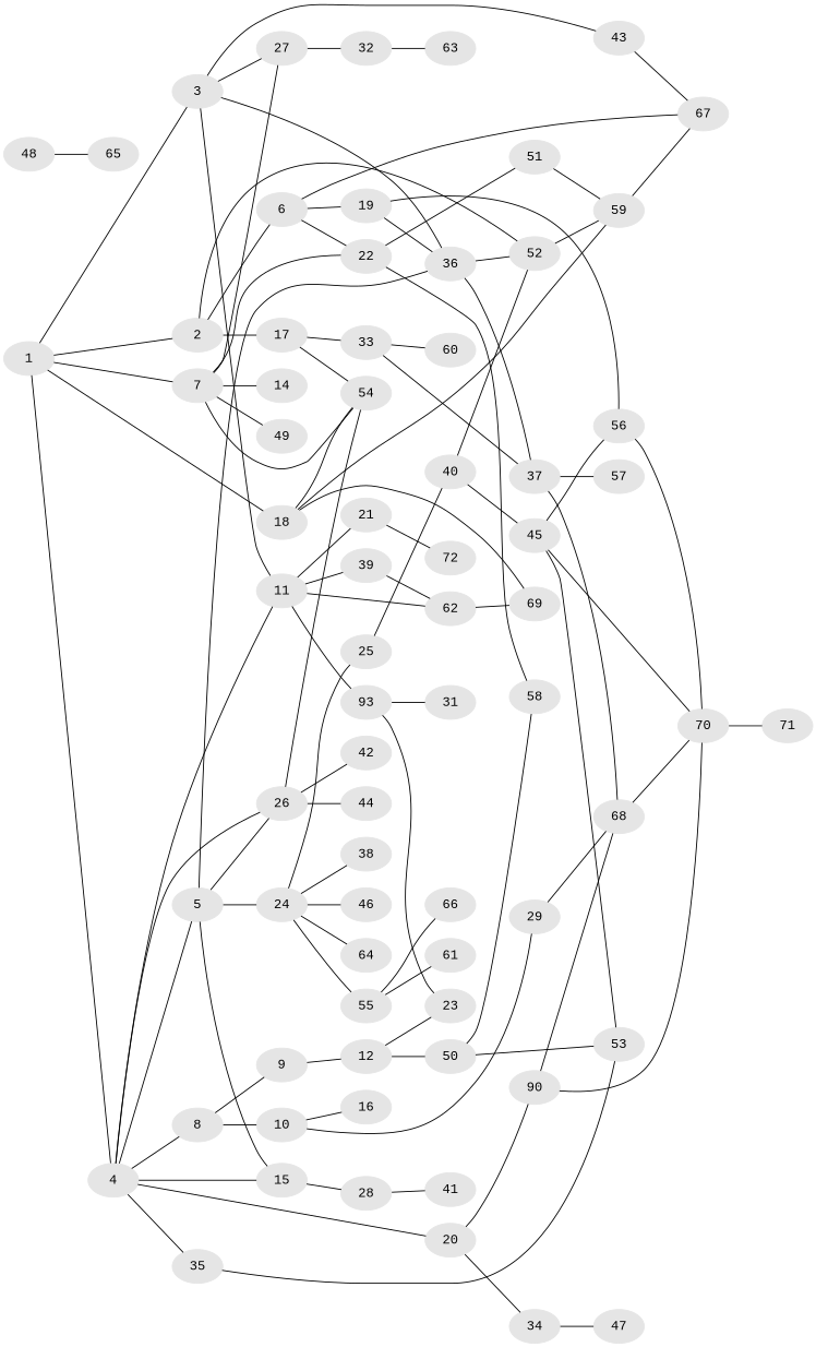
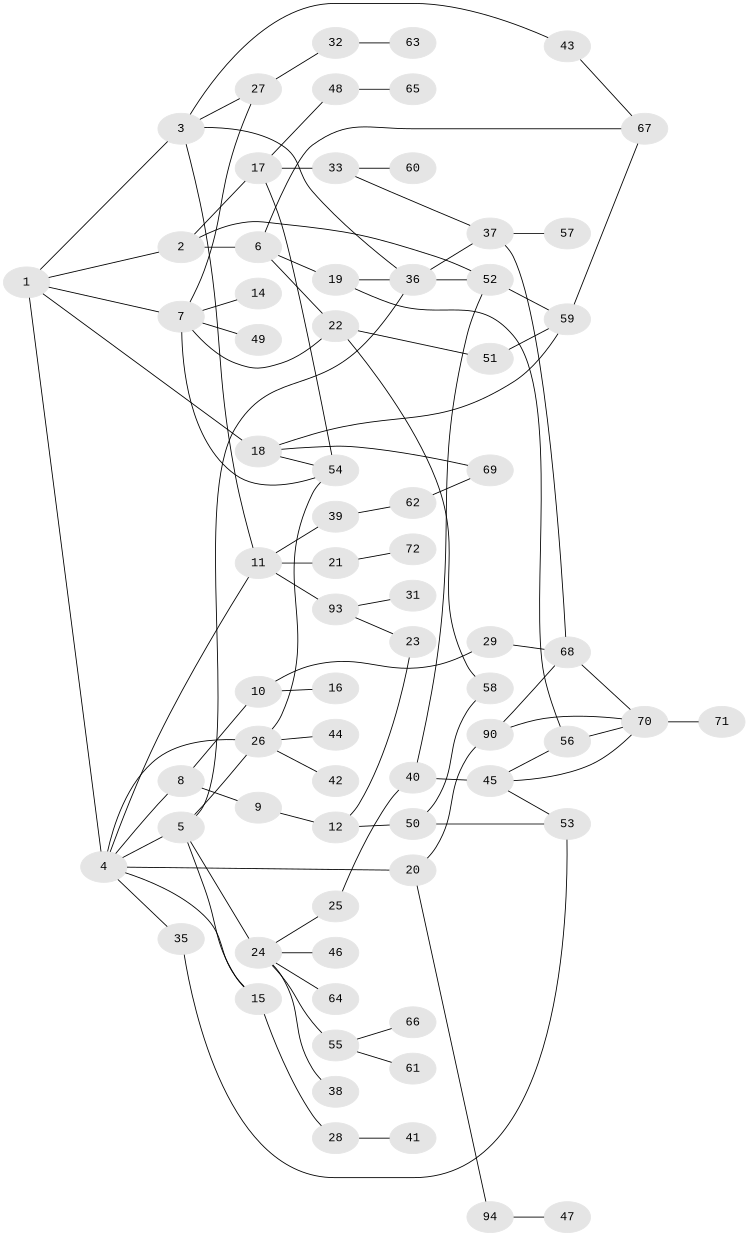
  graph {
    fontname="Liberation Mono"
    rankdir=LR
    node [color=gray90 fontname="Liberation Mono" style=filled]
    edge [fontname="Liberation Mono" weight=1.0]
    1
    2
    3
    4
    7
    18
    6
    17
    52
    11
    27
    36
    43
    5
    8
    15
    20
    26
    35
    22
    14
    49
    54
    59
    69
    19
    67
    33
    48
    n30 [label=93]
    21
    39
    62
    32
    37
    24
    9
    10
    28
    n40 [label=90]
-   34
+   34 [label=94]
    42
    44
    53
    25
    38
    46
    55
    64
    56
    51
    58
    63
    12
    16
    29
    23
    50
    68
    31
    72
    41
    60
    65
    70
    47
    40
    61
    66
    45
    71
    57
    1 -- 2 [weight=2.0]
    1 -- 3
    1 -- 4
    1 -- 7
    1 -- 18
    2 -- 6
    2 -- 17
    2 -- 52
    3 -- 11
    3 -- 27
    3 -- 36
    3 -- 43
    4 -- 11
    4 -- 5
    4 -- 8
    4 -- 15
    4 -- 20
    4 -- 26
    4 -- 35 [weight=4.0]
    7 -- 27
    7 -- 22
    7 -- 14
    7 -- 49
    7 -- 54
    18 -- 54
    18 -- 59
    18 -- 69
    6 -- 22
    6 -- 19
    6 -- 67
    17 -- 54
    17 -- 33
+   17 -- 48
    52 -- 59
    11 -- n30
    11 -- 21
    11 -- 39
-   11 -- 62
    27 -- 32
    36 -- 52
    36 -- 37
    43 -- 67
    5 -- 36
    5 -- 15
    5 -- 26
    5 -- 24
    8 -- 9
    8 -- 10 [weight=2.0]
    15 -- 28
    20 -- n40
    20 -- 34
    26 -- 54
    26 -- 42
    26 -- 44
    35 -- 53
    22 -- 51
    22 -- 58
    59 -- 67
    19 -- 36
    19 -- 56
    33 -- 37
    33 -- 60 [weight=2.0]
    48 -- 65
    n30 -- 23
    n30 -- 31
    21 -- 72
    39 -- 62
    62 -- 69
    32 -- 63
    37 -- 68
    37 -- 57 [weight=2.0]
    24 -- 25
    24 -- 38
    24 -- 46
    24 -- 55
    24 -- 64
    9 -- 12
    10 -- 16
    10 -- 29
    28 -- 41
    n40 -- 68
    n40 -- 70
    34 -- 47
    25 -- 40
    55 -- 61
    55 -- 66
    56 -- 70
    51 -- 59
    12 -- 23
    12 -- 50
    29 -- 68
    50 -- 53
    50 -- 58
    68 -- 70
    70 -- 71
    40 -- 52
    40 -- 45
    45 -- 53
    45 -- 56
    45 -- 70
  }
